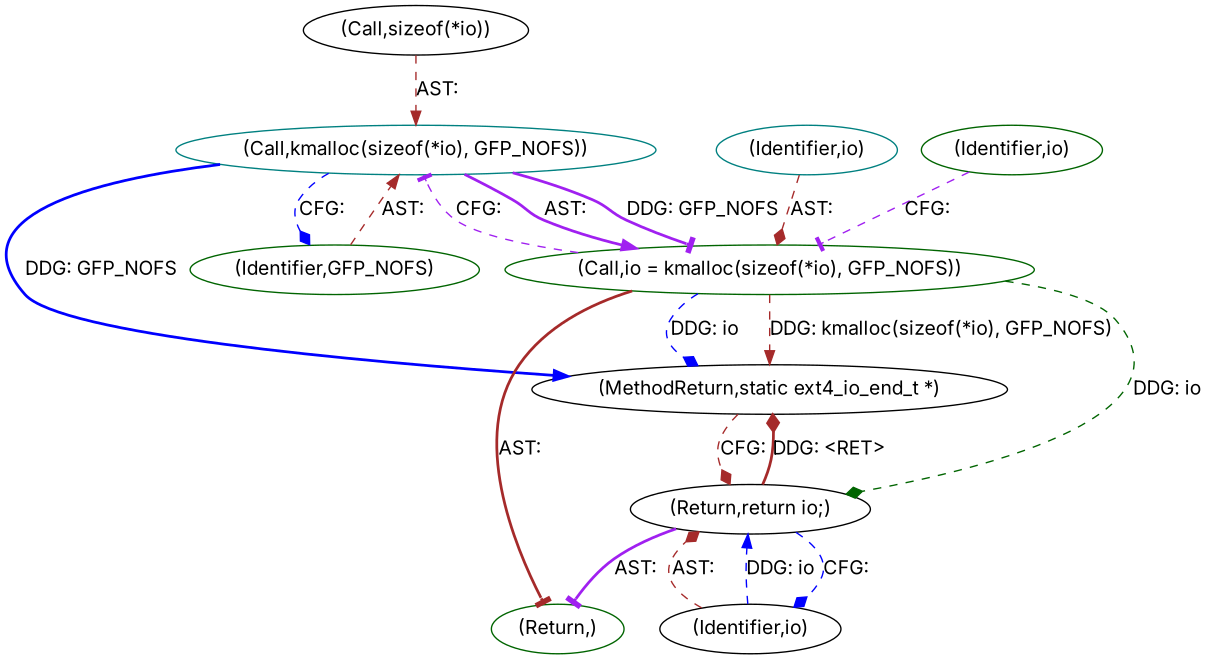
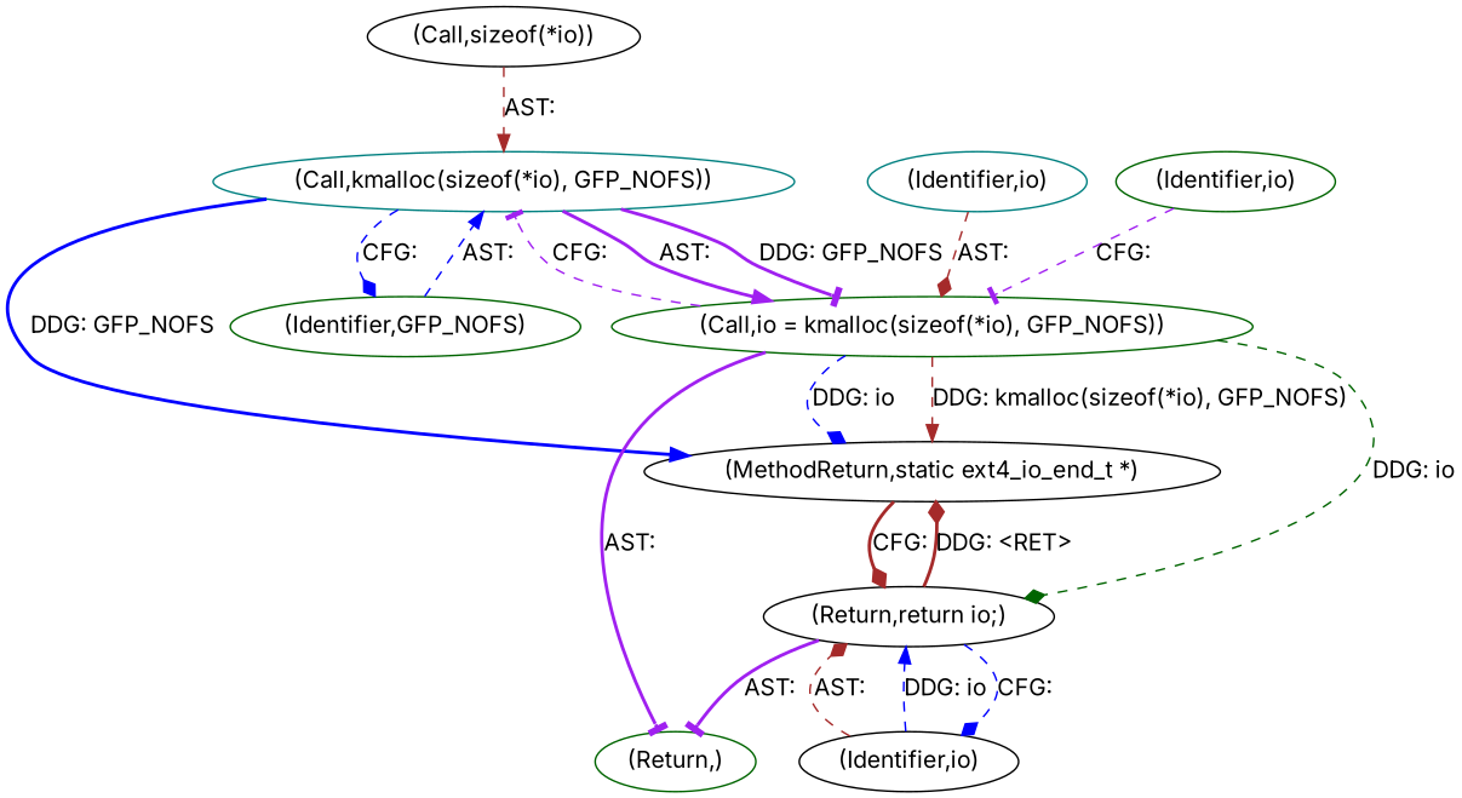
  digraph {
    fontname=Inter
    node [color=darkgreen fontname=Inter]
    edge [arrowhead=diamond color=purple fontname=Inter style=dashed]
    n1 [color=teal label="(Call,kmalloc(sizeof(*io), GFP_NOFS))"]
    n2 [label="(Call,io = kmalloc(sizeof(*io), GFP_NOFS))"]
    n3 [color=black label="(MethodReturn,static ext4_io_end_t *)"]
    n4 [label="(Identifier,GFP_NOFS)"]
    n5 [color=black label="(Return,return io;)"]
    n6 [label="(Return,)"]
    n7 [color=black label="(Identifier,io)"]
    n8 [label="(Identifier,io)"]
    n9 [color=black label="(Call,sizeof(*io))"]
    n10 [color=teal label="(Identifier,io)"]
    n1 -> n2 [arrowhead=normal label="AST: " style=bold]
    n1 -> n2 [arrowhead=tee label="DDG: GFP_NOFS" style=bold]
    n1 -> n3 [arrowhead=normal color=blue label="DDG: GFP_NOFS" style=bold]
    n1 -> n4 [color=blue label="CFG: "]
    n2 -> n1 [arrowhead=tee label="CFG: "]
    n2 -> n3 [color=blue label="DDG: io"]
    n2 -> n3 [arrowhead=normal color=brown label="DDG: kmalloc(sizeof(*io), GFP_NOFS)"]
    n2 -> n5 [color=darkgreen label="DDG: io"]
-   n2 -> n6 [arrowhead=tee color=brown label="AST: " style=bold]
-   n3 -> n5 [color=brown label="CFG: "]
-   n4 -> n1 [arrowhead=normal color=brown label="AST: "]
+   n2 -> n6 [arrowhead=tee label="AST: " style=bold]
+   n3 -> n5 [color=brown label="CFG: " style=bold]
+   n4 -> n1 [arrowhead=normal color=blue label="AST: "]
    n5 -> n3 [color=brown label="DDG: <RET>" style=bold]
    n5 -> n6 [arrowhead=tee label="AST: " style=bold]
    n5 -> n7 [color=blue label="CFG: "]
    n7 -> n5 [color=brown label="AST: "]
    n7 -> n5 [arrowhead=normal color=blue label="DDG: io"]
    n8 -> n2 [arrowhead=tee label="CFG: "]
    n9 -> n1 [arrowhead=normal color=brown label="AST: "]
    n10 -> n2 [color=brown label="AST: "]
  }
